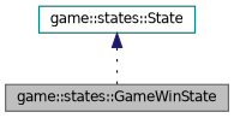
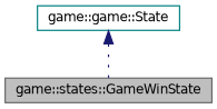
  digraph {
    node [fontname=Helvetica fontsize=10 shape=record style=filled]
    n1 [color=gray40 fillcolor=grey75 fontcolor=black height=0.2 label="game::states::GameWinState" width=0.4]
-   n2 [color=teal fillcolor=white height=0.2 label="game::states::State" width=0.4]
+   n2 [color=teal fillcolor=white height=0.2 label="game::game::State" width=0.4]
    n2 -> n1 [color=midnightblue dir=back fontname=Helvetica fontsize=10 labelfontname=Helvetica labelfontsize=10 style=dotted]
  }
